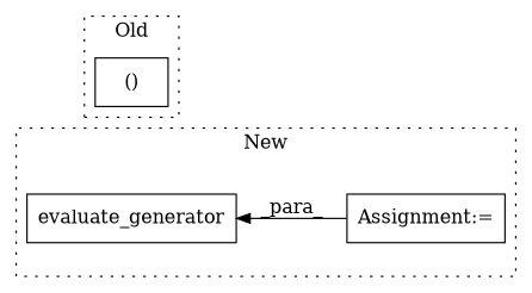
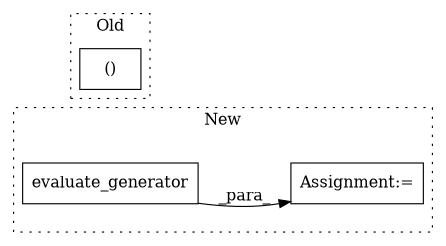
  digraph {
    rankdir=LR
    node [shape=box]
    n1 [a=32 l="19,1" label=evaluate_generator s="2793,2832"]
    n2 [a=7 l=1 label="Assignment:=" s=2347]
    n3 [a=106 l=25 label="()" s=2469]
    subgraph cluster_1 {
      label=New
      style=dotted
      n1
      n2
    }
    subgraph cluster_2 {
      label=Old
      style=dotted
      n3
    }
-   n2 -> n1 [label=_para_]
+   n1 -> n2 [label=_para_]
  }
